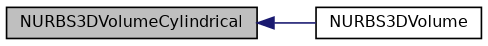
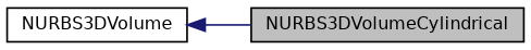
  digraph {
    rankdir=LR
    node [color=black fontname=Helvetica fontsize=10 shape=record]
    n1 [fillcolor=grey75 fontcolor=black height=0.2 label=NURBS3DVolumeCylindrical style=filled width=0.4]
    n2 [height=0.2 label=NURBS3DVolume width=0.4]
-   n1 -> n2 [color=midnightblue dir=back fontname=Helvetica fontsize=10 labelfontname=Helvetica labelfontsize=10 style=solid]
+   n2 -> n1 [color=midnightblue dir=back fontname=Helvetica fontsize=10 labelfontname=Helvetica labelfontsize=10 style=solid]
  }
